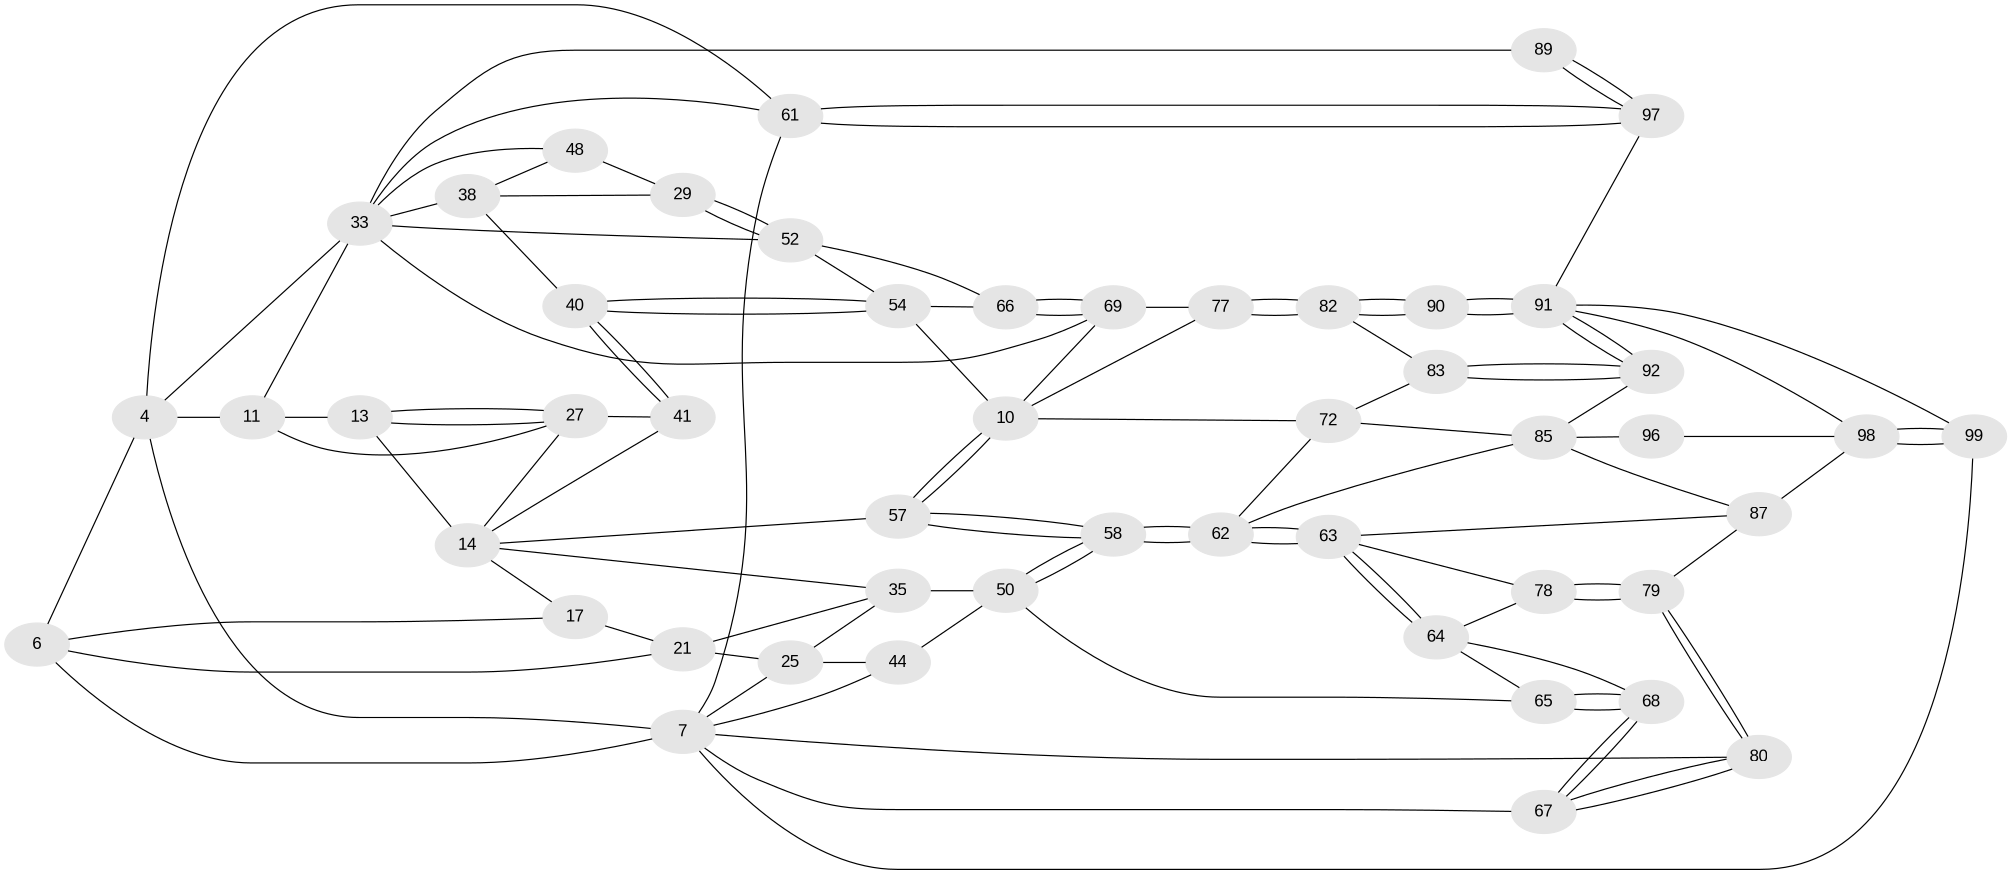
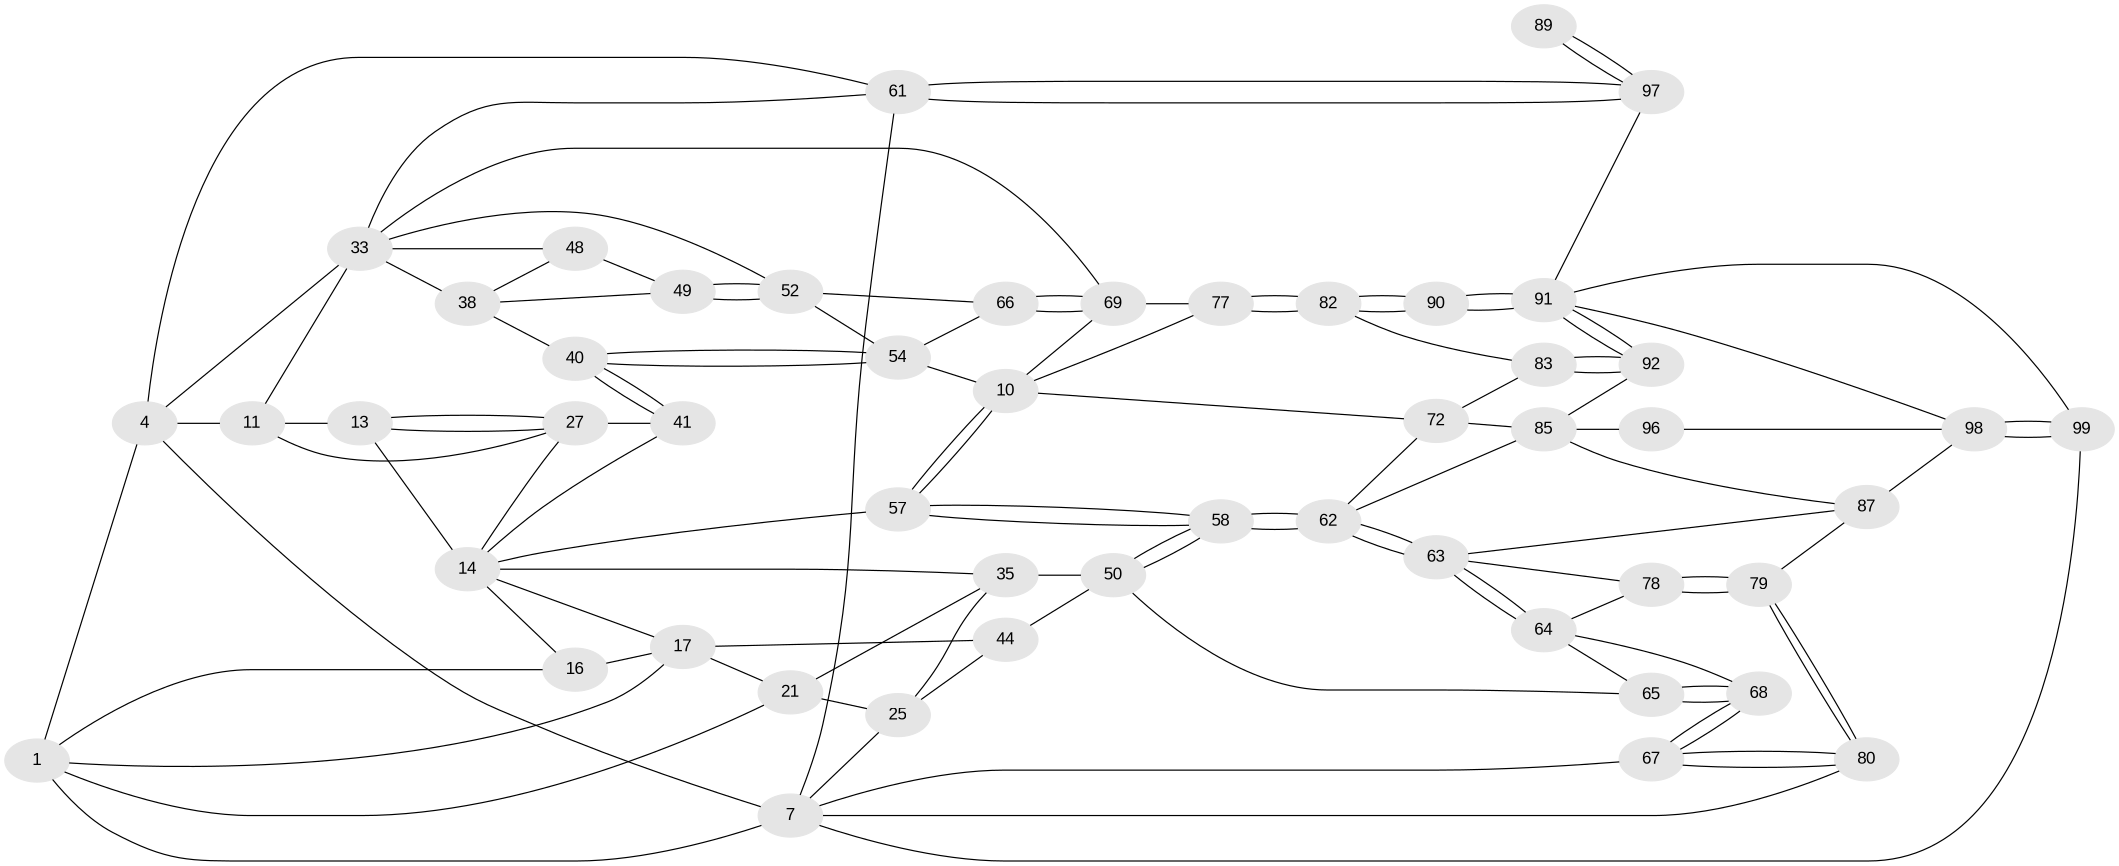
  graph {
    fontname="Liberation Sans"
    rankdir=LR
    node [color=gray90 fontname="Liberation Sans" style=filled]
    edge [fontname="Liberation Sans"]
-   1 [super="+9+2" label=6]
+   1 [super="+9+2"]
    4 [super="+5"]
    7 [super="+94+8+22"]
+   16
    17 [super="+18+20"]
    21 [super="+24"]
    11 [super="+12+26"]
    33 [super="+47+34"]
    61
    25 [super="+37"]
    44
    67
    80
    99
    35 [super="+36"]
    13
    27 [super="+29"]
    38 [super="+39"]
    48
    52 [super="+53"]
    69 [super="+76"]
    89
    97
    50 [super="+51"]
    68
    14 [super="+28+15"]
    41
    57
    58
    n30 [label=10 super="+70"]
    40
-   49 [label=29]
+   49
    54 [super="+59"]
    66
    77
    65
    62 [super="+73"]
    72 [super="+84"]
    63 [super="+81"]
    85 [super="+86+88"]
    83
    82
    64 [super="+74"]
    78
    87 [super="+95"]
    92
    96
    79
    98 [super="+100"]
    90
    91 [super="+101"]
    1 -- 4
    1 -- 7
+   1 -- 16
    1 -- 17
    1 -- 21
    4 -- 7
    4 -- 11 [weight=2]
    4 -- 33
    4 -- 61
    7 -- 61
    7 -- 25
-   7 -- 44
+   17 -- 44
    7 -- 67
    7 -- 80
    7 -- 99
+   16 -- 17
    17 -- 21
    21 -- 25
    21 -- 35
    11 -- 33
    11 -- 13
    11 -- 27
    33 -- 61
    33 -- 38
    33 -- 48
    33 -- 52
    33 -- 69
-   33 -- 89
    61 -- 97
    61 -- 97
    25 -- 44
    25 -- 35
    44 -- 50
    67 -- 80
    67 -- 80
    67 -- 68
    67 -- 68
    35 -- 50
    13 -- 27
    13 -- 27
    13 -- 14
    27 -- 41
    38 -- 48
    38 -- 40
    38 -- 49
    48 -- 49
    52 -- 54
    52 -- 66
    69 -- 77
    89 -- 97
    89 -- 97
    50 -- 58
    50 -- 58
    50 -- 65
+   14 -- 16
    14 -- 17 [weight=2]
    14 -- 35 [weight=2]
    14 -- 27
    14 -- 41
    14 -- 57
    57 -- 58
    57 -- 58
    57 -- n30
    57 -- n30
    58 -- 62
    58 -- 62
    n30 -- 69
    n30 -- 77
    n30 -- 72
    40 -- 41
    40 -- 41
    40 -- 54
    40 -- 54
    49 -- 52
    49 -- 52
    54 -- n30
    54 -- 66
    66 -- 69
    66 -- 69
    77 -- 82
    77 -- 82
    65 -- 68
    65 -- 68
    62 -- 72
    62 -- 63
    62 -- 63
    62 -- 85
    72 -- 85
    72 -- 83
    63 -- 64
    63 -- 64
    63 -- 78
    63 -- 87
    85 -- 87
    85 -- 92
    85 -- 96 [weight=2]
    83 -- 92
    83 -- 92
    82 -- 83
    82 -- 90
    82 -- 90
    64 -- 68
    64 -- 65
    64 -- 78
    78 -- 79
    78 -- 79
    87 -- 98
    96 -- 98
    79 -- 80
    79 -- 80
    79 -- 87
    98 -- 99
    98 -- 99
    90 -- 91
    90 -- 91
    91 -- 99
    91 -- 97
    91 -- 92
    91 -- 92
    91 -- 98
  }
